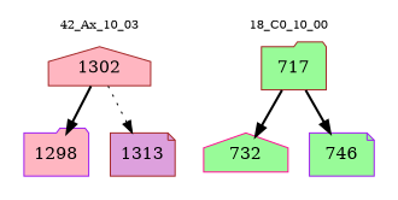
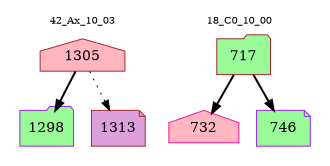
  digraph {
    node [color=brown fillcolor=palegreen shape=house style=filled]
    edge [color=black style=bold]
-   n1 [fillcolor=lightpink label=1302]
-   n2 [color=purple fillcolor=lightpink label=1298 shape=folder]
+   n1 [fillcolor=lightpink label=1305]
+   n2 [color=purple label=1298 shape=folder]
    n3 [fillcolor=plum label=1313 shape=note]
    n4 [label=717 shape=folder]
-   n5 [color=deeppink label=732]
+   n5 [color=deeppink fillcolor=lightpink label=732]
    n6 [color=purple label=746 shape=note]
    subgraph cluster_1 {
      color=white
      fontsize=10
      label="42_Ax_10_03"
      n1
      n2
      n3
    }
    subgraph cluster_2 {
      color=white
      fontsize=10
      label="18_C0_10_00"
      n4
      n5
      n6
    }
    n1 -> n2
    n1 -> n3 [style=dotted]
    n4 -> n5
    n4 -> n6
  }
